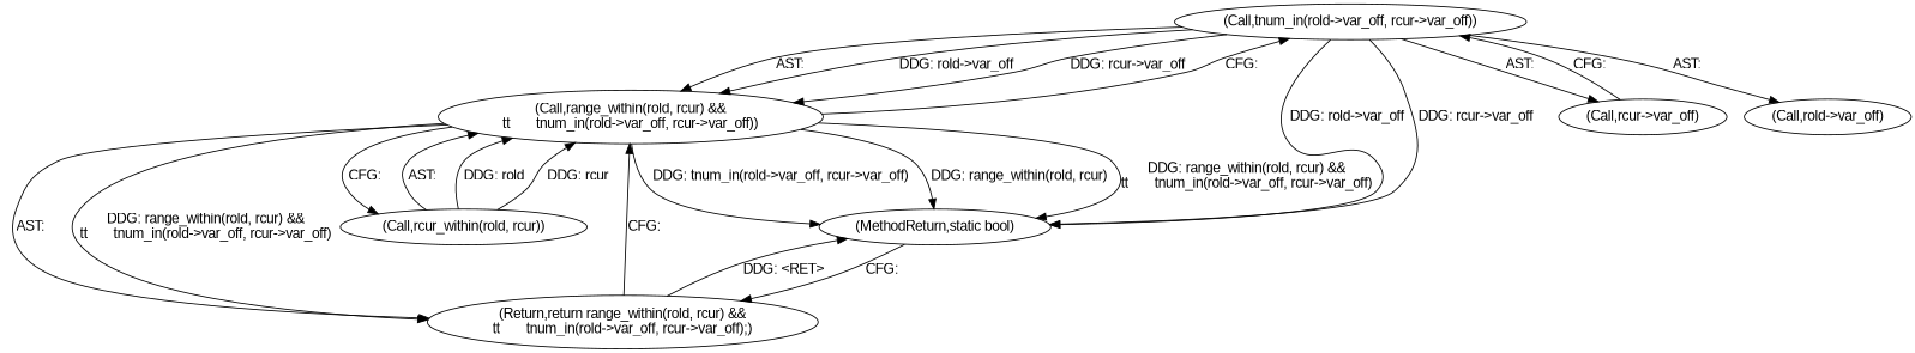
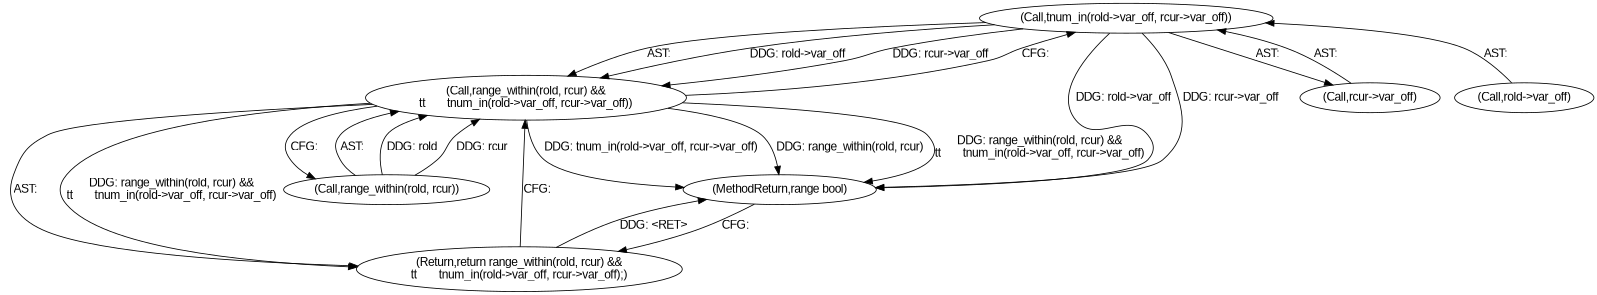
  digraph {
    fontname="Liberation Sans"
    node [fontname="Liberation Sans"]
    edge [fontname="Liberation Sans"]
    n1 [label="(Call,tnum_in(rold->var_off, rcur->var_off))"]
    n2 [label="(Call,range_within(rold, rcur) &&\n\t\t       tnum_in(rold->var_off, rcur->var_off))"]
-   n3 [label="(MethodReturn,static bool)"]
+   n3 [label="(MethodReturn,range bool)"]
    n4 [label="(Call,rcur->var_off)"]
    n5 [label="(Return,return range_within(rold, rcur) &&\n\t\t       tnum_in(rold->var_off, rcur->var_off);)"]
-   n6 [label="(Call,rcur_within(rold, rcur))"]
+   n6 [label="(Call,range_within(rold, rcur))"]
    n7 [label="(Call,rold->var_off)"]
    n1 -> n2 [label="AST: "]
    n1 -> n2 [label="DDG: rold->var_off"]
    n1 -> n2 [label="DDG: rcur->var_off"]
    n1 -> n3 [label="DDG: rold->var_off"]
    n1 -> n3 [label="DDG: rcur->var_off"]
    n1 -> n4 [label="AST: "]
    n2 -> n1 [label="CFG: "]
    n2 -> n3 [label="DDG: range_within(rold, rcur)"]
    n2 -> n3 [label="DDG: range_within(rold, rcur) &&\n\t\t       tnum_in(rold->var_off, rcur->var_off)"]
    n2 -> n3 [label="DDG: tnum_in(rold->var_off, rcur->var_off)"]
    n2 -> n5 [label="AST: "]
    n2 -> n5 [label="DDG: range_within(rold, rcur) &&\n\t\t       tnum_in(rold->var_off, rcur->var_off)"]
    n2 -> n6 [label="CFG: "]
    n3 -> n5 [label="CFG: "]
-   n4 -> n1 [label="CFG: "]
+   n4 -> n1 [label="AST: "]
    n5 -> n2 [label="CFG: "]
    n5 -> n3 [label="DDG: <RET>"]
    n6 -> n2 [label="AST: "]
    n6 -> n2 [label="DDG: rold"]
    n6 -> n2 [label="DDG: rcur"]
-   n1 -> n7 [label="AST: "]
+   n7 -> n1 [label="AST: "]
  }
